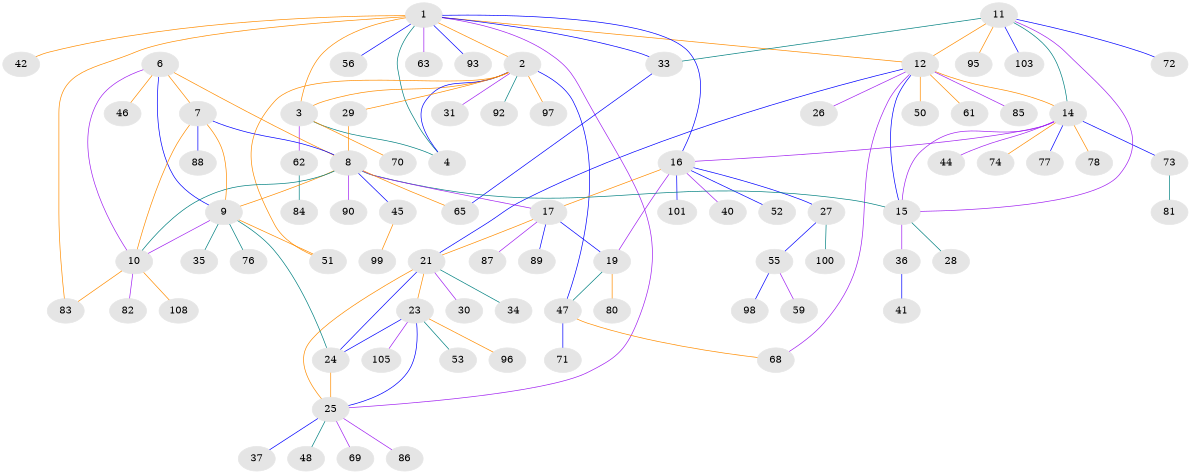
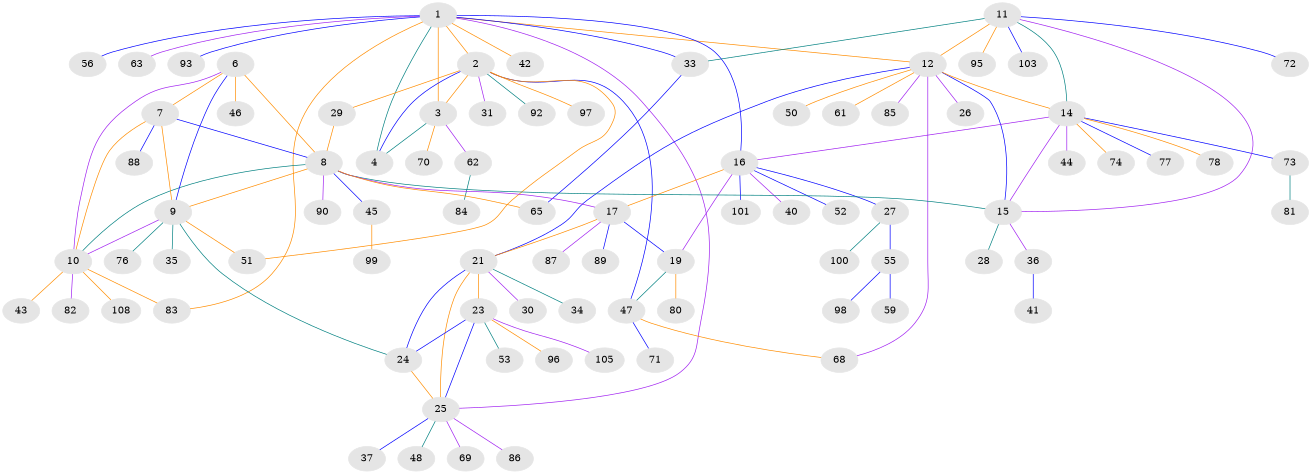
  graph {
    node [color=gray90 style=filled]
    edge [color=darkorange]
    1 [super="+5"]
    2 [super="+49"]
    3
    4 [super="+39"]
    12 [super="+13"]
    16 [super="+18"]
    25 [super="+94"]
    33
    42 [super="+106"]
    56
    63
    83
    93
    29
    31
    47 [super="+60"]
    51
    92
    97
    62
    70
    15
    14 [super="+57"]
    21 [super="+22"]
    26
    50
    61
    68
    85
    17
    19 [super="+20"]
    27 [super="+67"]
    40
    52 [super="+79"]
    101
    37
    48 [super="+54"]
    69
    86
    65
    8 [super="+32"]
    9 [super="+91"]
    10 [super="+38"]
    45
    90
    71
    84
    6 [super="+75"]
    7
    46
    88
    24
    35
    76
+   43
    82
    108
    28
    36 [super="+58"]
    87
    89
    99
    11 [super="+102"]
    72
    95
    103
    44
    73
    74
    77
    78
    23 [super="+107"]
    30
    34
    81
    41
    80
    55 [super="+104"]
    100
    53
    96
    105
    59 [super="+66"]
    98
    1 -- 2 [weight=2]
    1 -- 3 [weight=2]
    1 -- 4 [color=teal weight=2]
    1 -- 12
    1 -- 16 [color=blue]
    1 -- 25 [color=purple]
    1 -- 33 [color=blue]
    1 -- 42
    1 -- 56 [color=blue]
    1 -- 63 [color=purple]
    1 -- 83
    1 -- 93 [color=blue]
    2 -- 3
    2 -- 4 [color=blue]
    2 -- 29
    2 -- 31 [color=purple]
    2 -- 47 [color=blue]
    2 -- 51
    2 -- 92 [color=teal]
    2 -- 97
    3 -- 4 [color=teal]
    3 -- 62 [color=purple]
    3 -- 70
    12 -- 15 [color=blue weight=2]
    12 -- 14 [weight=2]
    12 -- 21 [color=blue]
    12 -- 26 [color=purple]
    12 -- 50
    12 -- 61
    12 -- 68 [color=purple]
    12 -- 85 [color=purple]
    16 -- 17 [weight=2]
    16 -- 19 [color=purple weight=4]
    16 -- 27 [color=blue]
    16 -- 40 [color=purple]
    16 -- 52 [color=blue]
    16 -- 101 [color=blue]
    25 -- 37 [color=blue]
    25 -- 48 [color=teal]
    25 -- 69 [color=purple]
    25 -- 86 [color=purple]
    33 -- 65 [color=blue]
    29 -- 8
    47 -- 68
    47 -- 71 [color=blue]
    62 -- 84 [color=teal]
    15 -- 28 [color=teal]
    15 -- 36 [color=purple]
    14 -- 16 [color=purple]
    14 -- 15 [color=purple]
    14 -- 44 [color=purple]
    14 -- 73 [color=blue]
    14 -- 74
    14 -- 77 [color=blue]
    14 -- 78
    21 -- 25 [weight=2]
    21 -- 24 [color=blue weight=2]
    21 -- 23 [weight=2]
    21 -- 30 [color=purple]
    21 -- 34 [color=teal]
    17 -- 21
    17 -- 19 [color=blue weight=2]
    17 -- 87 [color=purple]
    17 -- 89 [color=blue]
    19 -- 47 [color=teal]
    19 -- 80
    27 -- 55 [color=blue]
    27 -- 100 [color=teal]
    8 -- 15 [color=teal]
    8 -- 17 [color=purple]
    8 -- 65
    8 -- 9
    8 -- 10 [color=teal]
    8 -- 45 [color=blue]
    8 -- 90 [color=purple]
    9 -- 51
    9 -- 10 [color=purple]
    9 -- 24 [color=teal]
    9 -- 35 [color=teal]
    9 -- 76 [color=teal]
    10 -- 83
+   10 -- 43
    10 -- 82 [color=purple]
    10 -- 108
    45 -- 99
    6 -- 8
    6 -- 9 [color=blue]
    6 -- 10 [color=purple]
    6 -- 7
    6 -- 46
    7 -- 8 [color=blue]
    7 -- 9
    7 -- 10
    7 -- 88 [color=blue]
    24 -- 25
    36 -- 41 [color=blue]
    11 -- 12 [weight=2]
    11 -- 33 [color=teal]
    11 -- 15 [color=purple]
    11 -- 14 [color=teal]
    11 -- 72 [color=blue]
    11 -- 95
    11 -- 103 [color=blue]
    73 -- 81 [color=teal]
    23 -- 25 [color=blue]
    23 -- 24 [color=blue]
    23 -- 53 [color=teal]
    23 -- 96
    23 -- 105 [color=purple]
-   55 -- 59 [color=purple]
+   55 -- 59 [color=blue]
    55 -- 98 [color=blue]
  }
